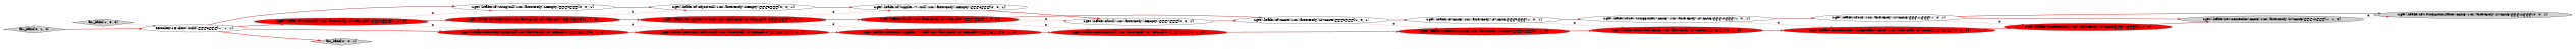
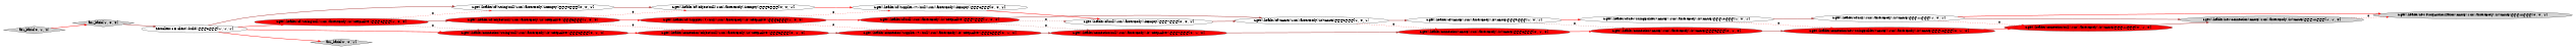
  digraph {
    rankdir=LR
    node [fillcolor=red shape=ellipse style=filled]
    edge [color=red style=bold]
    n1 [fillcolor=white label="c.get().header(of(VALUE)).run().assertBody().is(VALUE)@@@8@@@['1', '0', '1']"]
    n2 [label="c.get().header(connection(VALUE)).run().assertBody().is(VALUE)@@@8@@@['0', '1', '0']"]
    n3 [fillcolor=white label="c.get().header(of(VALUE)).run().assertBody().is(VALUE)@@@9@@@['1', '0', '1']"]
    n4 [label="c.get().header(connection(VALUE)).run().assertBody().is(VALUE)@@@9@@@['0', '1', '0']"]
    n5 [fillcolor=white label="c.get().header(of(new StringBuilder(VALUE))).run().assertBody().is(VALUE)@@@10@@@['1', '0', '1']"]
    n6 [label="c.get().header(of((Object)null)).run().assertBody().is(\"Keep-Alive\")@@@5@@@['1', '0', '0']"]
    n7 [fillcolor=white label="c.get().header(of((Object)null)).run().assertBody().isEmpty()@@@5@@@['0', '0', '1']"]
    n8 [label="c.get().header(of((Supplier<?>)null)).run().assertBody().is(\"Keep-Alive\")@@@6@@@['1', '0', '0']"]
    n9 [label="c.get().header(connection((Object)null)).run().assertBody().is(\"Keep-Alive\")@@@5@@@['0', '1', '0']"]
    n10 [fillcolor=white label="c.get().header(of((Supplier<?>)null)).run().assertBody().isEmpty()@@@6@@@['0', '0', '1']"]
    n11 [label="c.get().header(connection((Supplier<?>)null)).run().assertBody().is(\"Keep-Alive\")@@@6@@@['0', '1', '0']"]
    n12 [label="c.get().header(of(null)).run().assertBody().is(\"Keep-Alive\")@@@7@@@['1', '0', '0']"]
    n13 [fillcolor=lightgray label="a01_basic['0', '0', '1']" shape=diamond]
    n14 [fillcolor=white label="RestClient c = client().build()@@@3@@@['1', '1', '1']"]
    n15 [label="c.get().header(of((String)null)).run().assertBody().is(\"Keep-Alive\")@@@4@@@['1', '0', '0']"]
    n16 [label="c.get().header(connection((String)null)).run().assertBody().is(\"Keep-Alive\")@@@4@@@['0', '1', '0']"]
    n17 [fillcolor=white label="c.get().header(of((String)null)).run().assertBody().isEmpty()@@@4@@@['0', '0', '1']"]
    n18 [label="c.get().header(connection(new StringBuilder(VALUE))).run().assertBody().is(VALUE)@@@10@@@['0', '1', '0']"]
    n19 [label="c.get().header(connection(null)).run().assertBody().is(VALUE)@@@11@@@['0', '1', '0']"]
    n20 [fillcolor=lightgray label="c.get().header(new Connection(VALUE)).run().assertBody().is(VALUE)@@@12@@@['1', '1', '0']"]
    n21 [fillcolor=lightgray label="c.get().header(new ProxyAuthorization(VALUE)).run().assertBody().is(VALUE)@@@12@@@['0', '0', '1']"]
    n22 [fillcolor=white label="c.get().header(of(null)).run().assertBody().isEmpty()@@@7@@@['0', '0', '1']"]
    n23 [fillcolor=lightgray label="a01_basic['1', '0', '0']" shape=diamond]
    n24 [label="c.get().header(connection(null)).run().assertBody().is(\"Keep-Alive\")@@@7@@@['0', '1', '0']"]
    n25 [fillcolor=white label="c.get().header(of(null)).run().assertBody().is(VALUE)@@@11@@@['1', '0', '1']"]
    n26 [fillcolor=lightgray label="a01_basic['0', '1', '0']" shape=diamond]
    n1 -> n2 [label=0 style=dashed]
    n1 -> n3 [color=brown]
    n2 -> n4
    n3 -> n4 [color=brown label=0 style=dashed]
    n3 -> n5
    n4 -> n18 [color=brown]
    n5 -> n18 [label=0 style=dashed]
    n5 -> n25 [color=brown]
    n6 -> n7 [label=0 style=dashed]
    n6 -> n8
    n6 -> n9 [label=0 style=dashed]
    n7 -> n10
    n8 -> n10 [label=0 style=dashed]
    n8 -> n11 [label=0 style=dashed]
    n8 -> n12
    n9 -> n11 [color=brown]
    n10 -> n22
    n11 -> n24 [color=brown]
    n12 -> n1 [color=brown]
    n12 -> n22 [color=brown label=0 style=dashed]
    n12 -> n24 [color=brown label=0 style=dashed]
    n14 -> n13
    n14 -> n15
    n14 -> n16
    n14 -> n17 [color=brown]
    n15 -> n6 [color=brown]
    n15 -> n16 [color=brown label=0 style=dashed]
    n15 -> n17 [label=0 style=dashed]
    n16 -> n9
    n17 -> n7 [color=brown]
    n18 -> n19
    n19 -> n20 [color=brown]
    n20 -> n21 [label=0 style=dashed]
    n22 -> n1 [color=brown]
-   n23 -> n14 [color=brown style=dashed]
+   n23 -> n14 [color=brown]
    n24 -> n2 [color=brown]
    n25 -> n19 [label=0 style=dashed]
    n25 -> n20 [color=brown]
    n25 -> n21
-   n26 -> n14
+   n26 -> n23
  }
